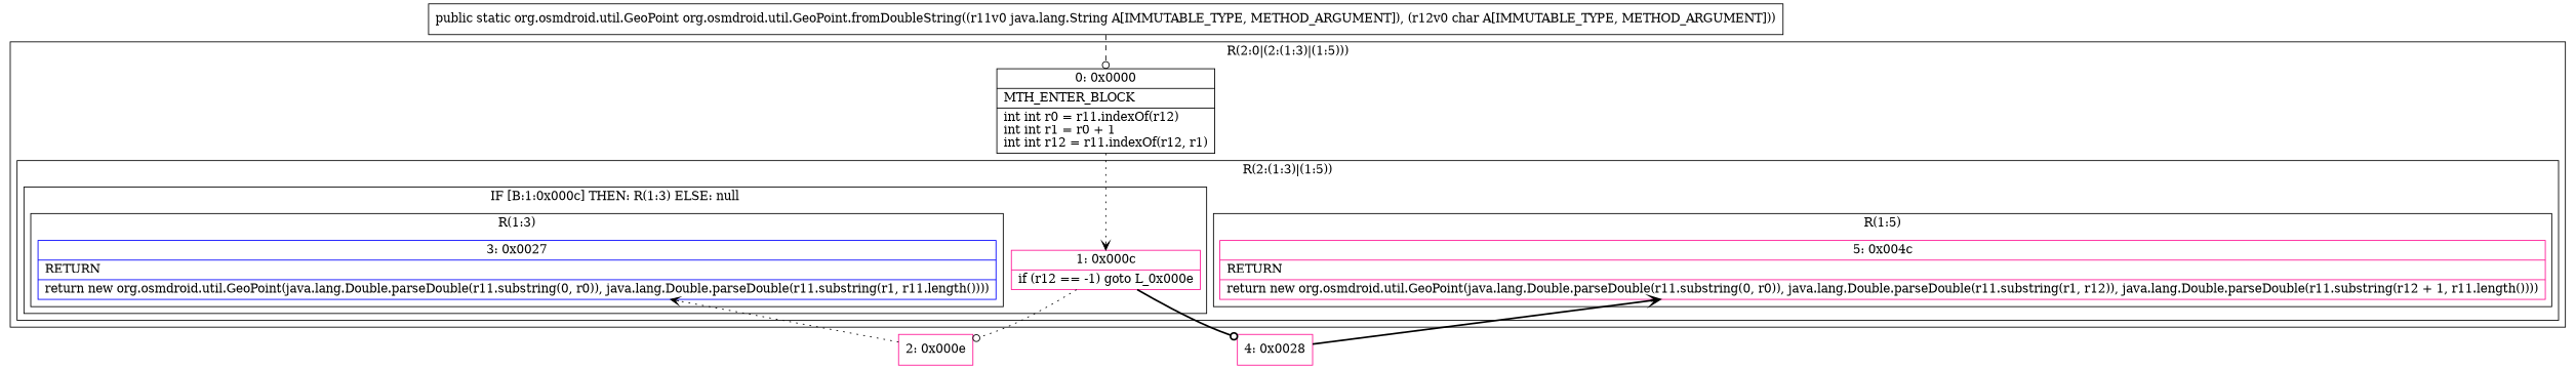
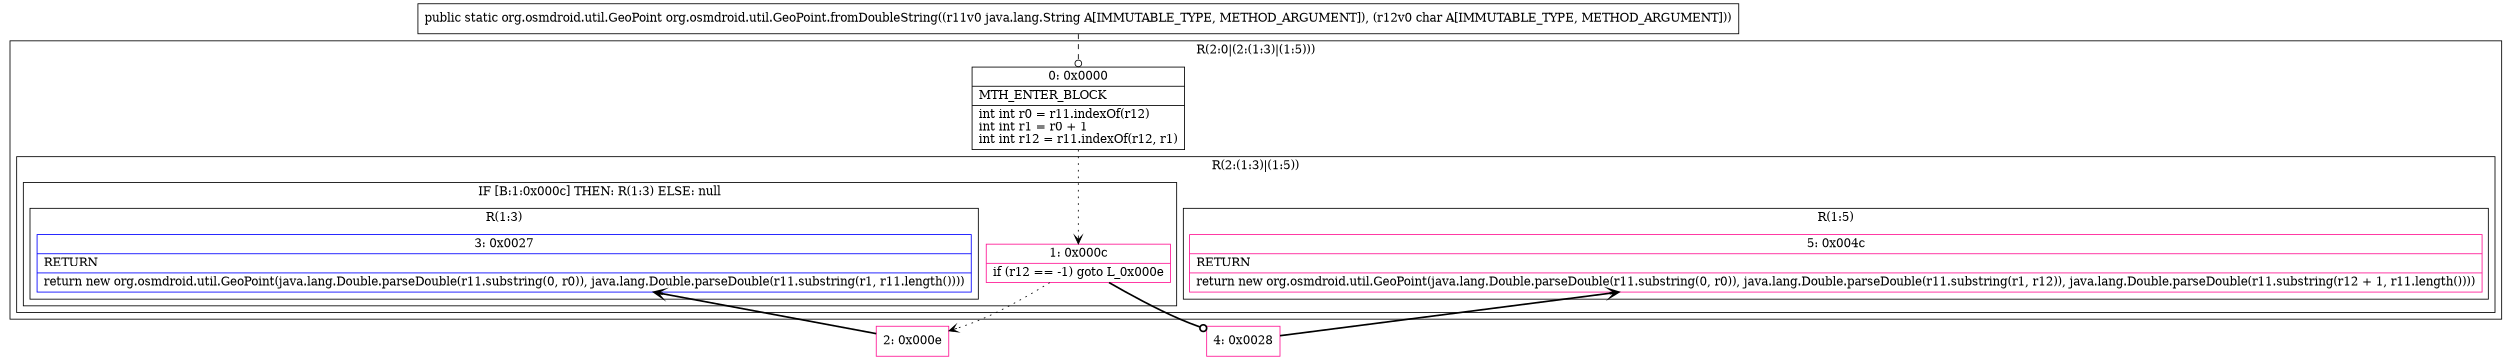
  digraph {
    node [color=deeppink shape=record]
    edge [arrowhead=odot style=dotted]
    n1 [color=blue label="{3\:\ 0x0027|RETURN\l|return new org.osmdroid.util.GeoPoint(java.lang.Double.parseDouble(r11.substring(0, r0)), java.lang.Double.parseDouble(r11.substring(r1, r11.length())))\l}"]
    n2 [label="{1\:\ 0x000c|if (r12 == \-1) goto L_0x000e\l}"]
    n3 [label="{5\:\ 0x004c|RETURN\l|return new org.osmdroid.util.GeoPoint(java.lang.Double.parseDouble(r11.substring(0, r0)), java.lang.Double.parseDouble(r11.substring(r1, r12)), java.lang.Double.parseDouble(r11.substring(r12 + 1, r11.length())))\l}"]
    n4 [color=black label="{0\:\ 0x0000|MTH_ENTER_BLOCK\l|int int r0 = r11.indexOf(r12)\lint int r1 = r0 + 1\lint int r12 = r11.indexOf(r12, r1)\l}"]
    n5 [label="{2\:\ 0x000e}"]
    n6 [label="{4\:\ 0x0028}"]
    n7 [color=black label="{public static org.osmdroid.util.GeoPoint org.osmdroid.util.GeoPoint.fromDoubleString((r11v0 java.lang.String A[IMMUTABLE_TYPE, METHOD_ARGUMENT]), (r12v0 char A[IMMUTABLE_TYPE, METHOD_ARGUMENT])) }"]
    subgraph cluster_1 {
      label="R(2:0|(2:(1:3)|(1:5)))"
      n4
      subgraph cluster_2 {
        label="R(2:(1:3)|(1:5))"
        subgraph cluster_3 {
          label="IF [B:1:0x000c] THEN: R(1:3) ELSE: null"
          n2
          subgraph cluster_4 {
            label="R(1:3)"
            n1
          }
        }
        subgraph cluster_5 {
          label="R(1:5)"
          n3
        }
      }
    }
-   n2 -> n5
+   n2 -> n5 [arrowhead=vee]
    n2 -> n6 [style=bold]
    n4 -> n2 [arrowhead=vee]
-   n5 -> n1 [arrowhead=vee]
+   n5 -> n1 [arrowhead=vee style=bold]
    n6 -> n3 [arrowhead=vee style=bold]
    n7 -> n4 [style=dashed]
  }
